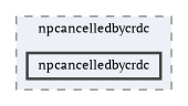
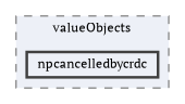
  digraph {
    compound=true
    fontname="PT Serif"
    n1 [color=grey25 fillcolor="#edf0f7" fontname="PT Serif" fontsize=10 height=0.2 label=npcancelledbycrdc shape=box style="filled,bold" width=0.4]
    subgraph cluster_1 {
      bgcolor="#edf0f7"
      fontsize=10
-     label=npcancelledbycrdc
+     label=valueObjects
      pencolor=grey50
      style="filled,dashed"
      n1
    }
  }
